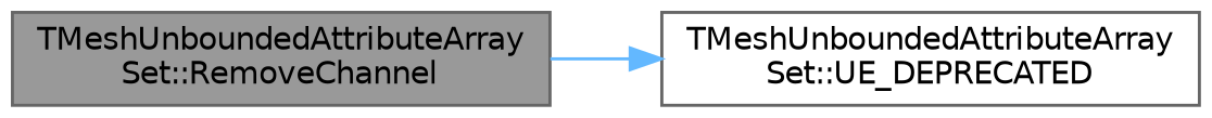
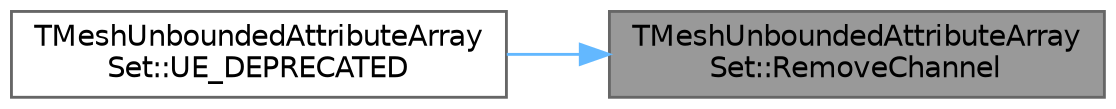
  digraph {
    rankdir=RL
    node [fontname=Helvetica fontsize=10 shape=box style=filled]
    n1 [color=gray40 fillcolor=grey60 fontcolor=black height=0.2 label="TMeshUnboundedAttributeArray\lSet::RemoveChannel" width=0.4]
    n2 [color=grey40 fillcolor=white height=0.2 label="TMeshUnboundedAttributeArray\lSet::UE_DEPRECATED" width=0.4]
-   n2 -> n1 [color=steelblue1 dir=back fontname=Helvetica fontsize=10 labelfontname=Helvetica labelfontsize=10 style=solid]
+   n1 -> n2 [color=steelblue1 dir=back fontname=Helvetica fontsize=10 labelfontname=Helvetica labelfontsize=10 style=solid]
  }
